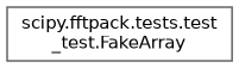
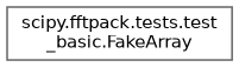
  digraph {
    rankdir=LR
-   n1 [color=grey40 fillcolor=white fontname=Helvetica fontsize=10 height=0.2 label="scipy.fftpack.tests.test\l_test.FakeArray" shape=box style=filled width=0.4]
+   n1 [color=grey40 fillcolor=white fontname=Helvetica fontsize=10 height=0.2 label="scipy.fftpack.tests.test\l_basic.FakeArray" shape=box style=filled width=0.4]
  }
